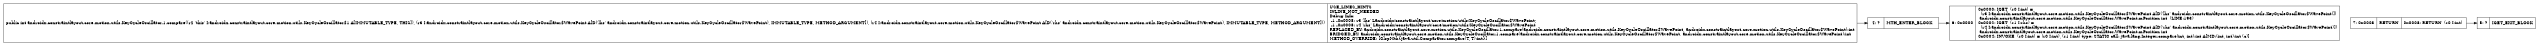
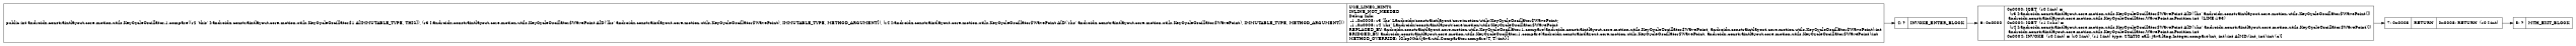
  digraph {
    rankdir=LR
    node [shape=record]
-   n1 [label="{4\:\ ?|MTH_ENTER_BLOCK\l}"]
+   n1 [label="{4\:\ ?|INVOKE_ENTER_BLOCK\l}"]
    n2 [label="{6\:\ 0x0000|0x0000: IGET  (r0 I:int) = \l  (r3 I:androidx.constraintlayout.core.motion.utils.KeyCycleOscillator$WavePoint A[D('lhs' androidx.constraintlayout.core.motion.utils.KeyCycleOscillator$WavePoint)])\l androidx.constraintlayout.core.motion.utils.KeyCycleOscillator.WavePoint.mPosition int  (LINE:193)\l0x0002: IGET  (r1 I:rhs) = \l  (r4 I:androidx.constraintlayout.core.motion.utils.KeyCycleOscillator$WavePoint A[D('rhs' androidx.constraintlayout.core.motion.utils.KeyCycleOscillator$WavePoint)])\l androidx.constraintlayout.core.motion.utils.KeyCycleOscillator.WavePoint.mPosition int \l0x0004: INVOKE  (r0 I:int) = (r0 I:int), (r1 I:int) type: STATIC call: java.lang.Integer.compare(int, int):int A[MD:(int, int):int (c)]\l}"]
    n3 [label="{7\:\ 0x0008|RETURN\l|0x0008: RETURN  (r0 I:int) \l}"]
-   n4 [label="{5\:\ ?|IGET_EXIT_BLOCK\l}"]
+   n4 [label="{5\:\ ?|MTH_EXIT_BLOCK\l}"]
    n5 [label="{public int androidx.constraintlayout.core.motion.utils.KeyCycleOscillator.1.compare((r2 'this' I:androidx.constraintlayout.core.motion.utils.KeyCycleOscillator$1 A[IMMUTABLE_TYPE, THIS]), (r3 I:androidx.constraintlayout.core.motion.utils.KeyCycleOscillator$WavePoint A[D('lhs' androidx.constraintlayout.core.motion.utils.KeyCycleOscillator$WavePoint), IMMUTABLE_TYPE, METHOD_ARGUMENT]), (r4 I:androidx.constraintlayout.core.motion.utils.KeyCycleOscillator$WavePoint A[D('rhs' androidx.constraintlayout.core.motion.utils.KeyCycleOscillator$WavePoint), IMMUTABLE_TYPE, METHOD_ARGUMENT]))  | USE_LINES_HINTS\lINLINE_NOT_NEEDED\lDebug Info:\l  \-1 \-0x0008: r3 'lhs' Landroidx\/constraintlayout\/core\/motion\/utils\/KeyCycleOscillator$WavePoint;\l  \-1 \-0x0008: r4 'rhs' Landroidx\/constraintlayout\/core\/motion\/utils\/KeyCycleOscillator$WavePoint;\lREPLACED_BY: androidx.constraintlayout.core.motion.utils.KeyCycleOscillator.1.compare(androidx.constraintlayout.core.motion.utils.KeyCycleOscillator$WavePoint, androidx.constraintlayout.core.motion.utils.KeyCycleOscillator$WavePoint):int\lBRIDGED_BY: androidx.constraintlayout.core.motion.utils.KeyCycleOscillator.1.compare(androidx.constraintlayout.core.motion.utils.KeyCycleOscillator$WavePoint, androidx.constraintlayout.core.motion.utils.KeyCycleOscillator$WavePoint):int\lMETHOD_OVERRIDE: [ClspMth\{java.util.Comparator.compare(T, T):int\}]\l}"]
    n1 -> n2
+   n2 -> n3
    n3 -> n4
    n5 -> n1
  }
